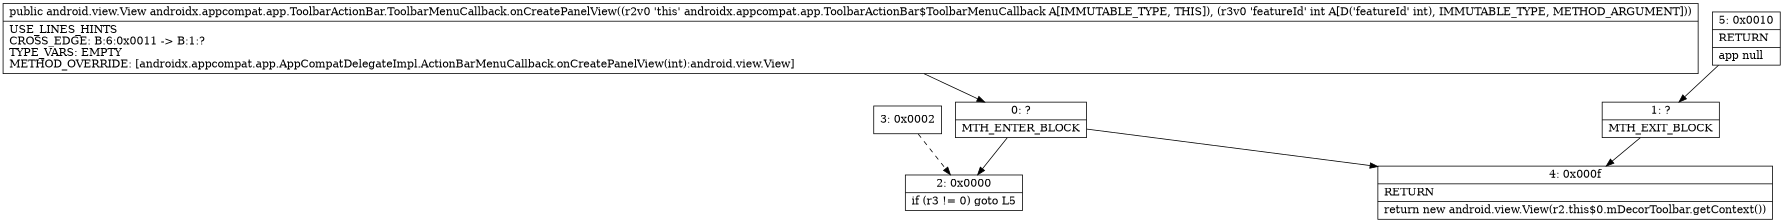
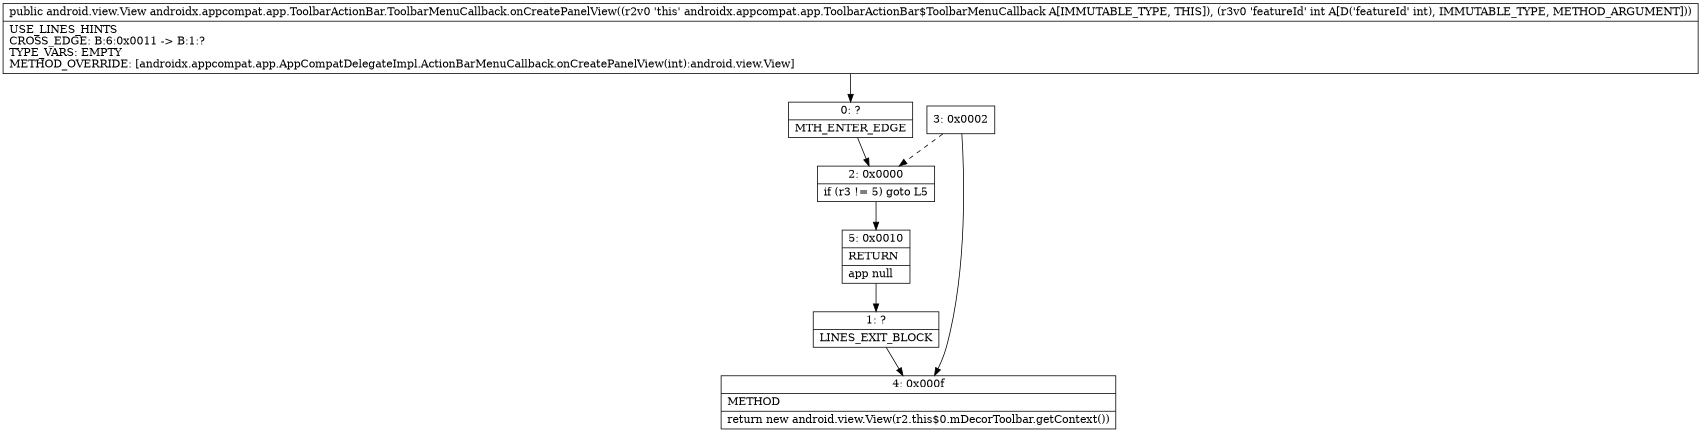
  digraph {
    node [shape=record]
-   n1 [label="{0\:\ ?|MTH_ENTER_BLOCK\l}"]
-   n2 [label="{2\:\ 0x0000|if (r3 != 0) goto L5\l}"]
+   n1 [label="{0\:\ ?|MTH_ENTER_EDGE\l}"]
+   n2 [label="{2\:\ 0x0000|if (r3 != 5) goto L5\l}"]
    n3 [label="{5\:\ 0x0010|RETURN\l|app null\l}"]
    n4 [label="{3\:\ 0x0002}"]
-   n5 [label="{4\:\ 0x000f|RETURN\l|return new android.view.View(r2.this$0.mDecorToolbar.getContext())\l}"]
-   n6 [label="{1\:\ ?|MTH_EXIT_BLOCK\l}"]
+   n5 [label="{4\:\ 0x000f|METHOD\l|return new android.view.View(r2.this$0.mDecorToolbar.getContext())\l}"]
+   n6 [label="{1\:\ ?|LINES_EXIT_BLOCK\l}"]
    n7 [label="{public android.view.View androidx.appcompat.app.ToolbarActionBar.ToolbarMenuCallback.onCreatePanelView((r2v0 'this' androidx.appcompat.app.ToolbarActionBar$ToolbarMenuCallback A[IMMUTABLE_TYPE, THIS]), (r3v0 'featureId' int A[D('featureId' int), IMMUTABLE_TYPE, METHOD_ARGUMENT]))  | USE_LINES_HINTS\lCROSS_EDGE: B:6:0x0011 \-\> B:1:?\lTYPE_VARS: EMPTY\lMETHOD_OVERRIDE: [androidx.appcompat.app.AppCompatDelegateImpl.ActionBarMenuCallback.onCreatePanelView(int):android.view.View]\l}"]
    n1 -> n2
+   n2 -> n3
    n3 -> n6
    n4 -> n2 [style=dashed]
-   n1 -> n5
+   n4 -> n5
    n6 -> n5
    n7 -> n1
  }
